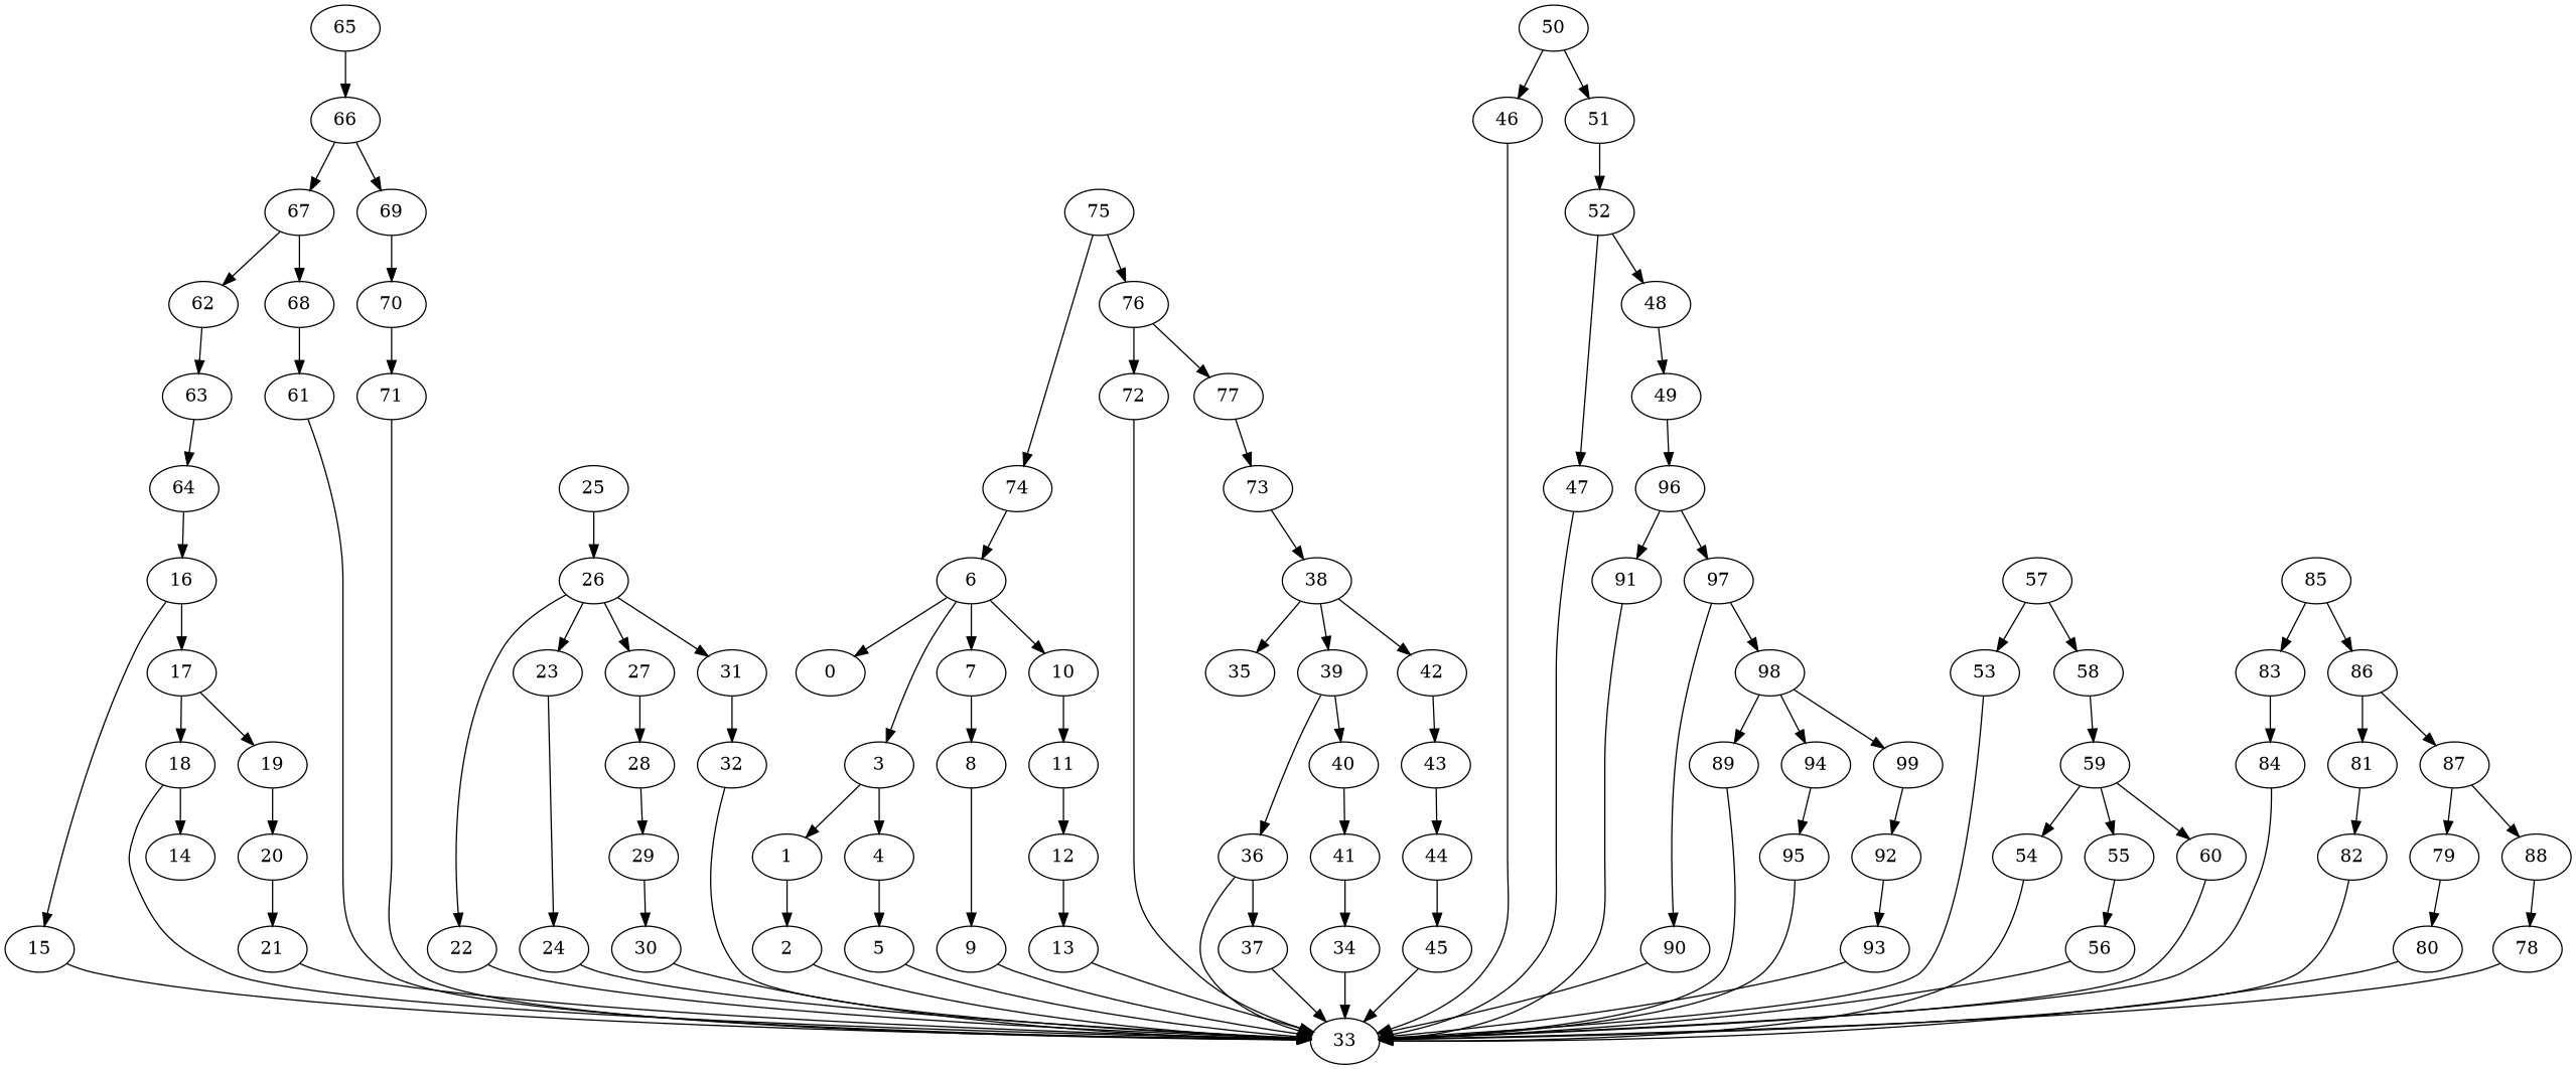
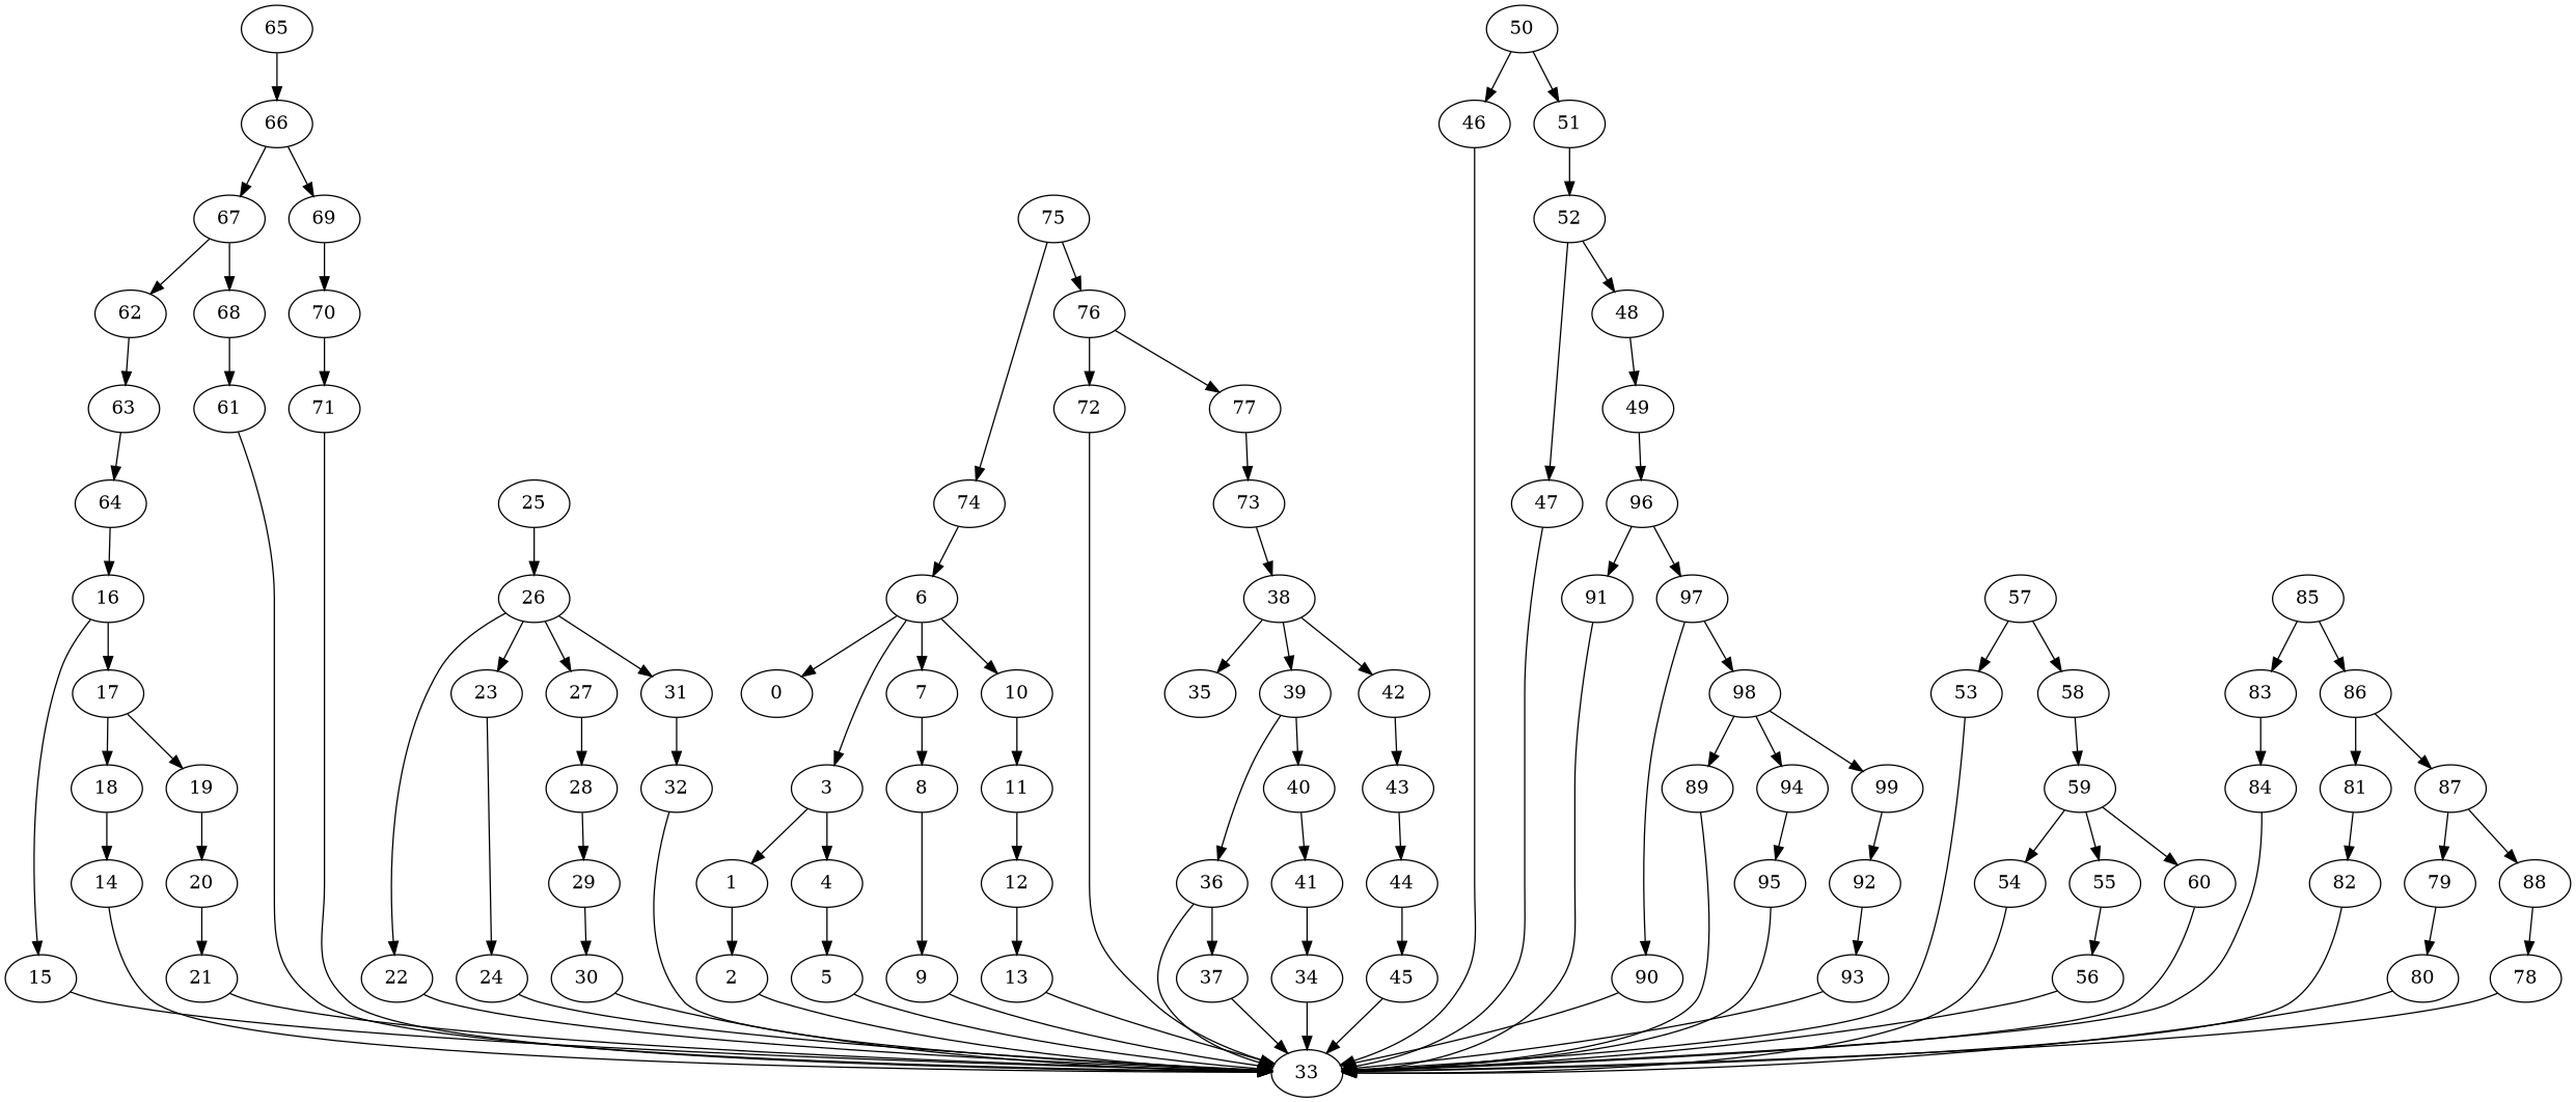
  strict digraph {
    node [exec=92]
    edge [comm=20]
    0 [exec=189]
    1 [exec=76]
    2 [exec=196]
    33 [exec=140]
    3 [exec=113]
    4 [exec=53]
    5 [exec=105]
    6 [exec=154]
    7 [exec=121]
    10 [exec=90]
    8 [exec=96]
    11 [exec=68]
    9 [exec=149]
    12 [exec=85]
    13 [exec=163]
    14
    15
    16 [exec=124]
    17 [exec=130]
    18 [exec=100]
    19 [exec=188]
    20 [exec=102]
    21 [exec=96]
    22
    23 [exec=87]
    24 [exec=117]
    25 [exec=66]
    26 [exec=134]
    27 [exec=127]
    31 [exec=66]
    28 [exec=200]
    32 [exec=129]
    29 [exec=50]
    30 [exec=136]
    34 [exec=64]
    35 [exec=115]
    36 [exec=55]
    37 [exec=141]
    38 [exec=153]
    39 [exec=54]
    42 [exec=143]
    40 [exec=190]
    43 [exec=146]
    41 [exec=157]
    44 [exec=198]
    45 [exec=52]
    46 [exec=168]
    47 [exec=138]
    48 [exec=181]
    49 [exec=140]
    96 [exec=121]
    91 [exec=200]
    97 [exec=174]
    50 [exec=184]
    51 [exec=114]
    52 [exec=168]
    53 [exec=73]
    54 [exec=103]
    55 [exec=137]
    56 [exec=181]
    57 [exec=142]
    58 [exec=87]
    59 [exec=137]
    60 [exec=120]
    61 [exec=129]
    62 [exec=173]
    63 [exec=91]
    64 [exec=62]
    65 [exec=70]
    66 [exec=186]
    67 [exec=153]
    69 [exec=110]
    68 [exec=58]
    70 [exec=138]
    71 [exec=114]
    72 [exec=145]
    73 [exec=88]
    74 [exec=65]
    75 [exec=157]
    76 [exec=125]
    77 [exec=86]
    78 [exec=131]
    79 [exec=172]
    80 [exec=120]
    81 [exec=124]
    82 [exec=170]
    83 [exec=153]
    84 [exec=87]
    85 [exec=78]
    86 [exec=146]
    87 [exec=186]
    88 [exec=95]
    89 [exec=66]
    90 [exec=141]
    92 [exec=58]
    93 [exec=128]
    94 [exec=143]
    95 [exec=193]
    98 [exec=117]
    99 [exec=125]
    1 -> 2 [comm=16]
    2 -> 33 [comm=19]
    3 -> 1 [comm=18]
    3 -> 4 [comm=9]
    4 -> 5 [comm=10]
    5 -> 33 [comm=17]
    6 -> 0 [comm=11]
    6 -> 3 [comm=9]
    6 -> 7
    6 -> 10 [comm=7]
    7 -> 8 [comm=16]
    10 -> 11 [comm=8]
    8 -> 9 [comm=5]
    11 -> 12 [comm=15]
    9 -> 33 [comm=17]
    12 -> 13 [comm=9]
    13 -> 33 [comm=15]
-   18 -> 33 [comm=17]
+   14 -> 33 [comm=17]
    15 -> 33 [comm=18]
    16 -> 15 [comm=12]
    16 -> 17 [comm=18]
    17 -> 18
    17 -> 19 [comm=14]
    18 -> 14
    19 -> 20 [comm=17]
    20 -> 21 [comm=17]
    21 -> 33 [comm=10]
    22 -> 33 [comm=13]
    23 -> 24 [comm=14]
    24 -> 33
    25 -> 26 [comm=13]
    26 -> 22 [comm=5]
    26 -> 23 [comm=15]
    26 -> 27 [comm=18]
    26 -> 31 [comm=14]
    27 -> 28
    31 -> 32 [comm=5]
    28 -> 29 [comm=14]
    32 -> 33 [comm=8]
    29 -> 30 [comm=9]
    30 -> 33
    34 -> 33 [comm=19]
    36 -> 33 [comm=12]
    36 -> 37 [comm=14]
    37 -> 33 [comm=6]
    38 -> 35 [comm=17]
    38 -> 39 [comm=9]
    38 -> 42 [comm=5]
    39 -> 36 [comm=13]
    39 -> 40
    42 -> 43 [comm=6]
    40 -> 41 [comm=12]
    43 -> 44 [comm=12]
    41 -> 34
    44 -> 45
    45 -> 33 [comm=13]
    46 -> 33 [comm=9]
    47 -> 33 [comm=14]
    48 -> 49 [comm=14]
    49 -> 96
    96 -> 91 [comm=8]
    96 -> 97 [comm=12]
    91 -> 33 [comm=17]
    97 -> 90 [comm=14]
    97 -> 98 [comm=9]
    50 -> 46 [comm=8]
    50 -> 51
    51 -> 52 [comm=5]
    52 -> 47 [comm=9]
    52 -> 48 [comm=14]
    53 -> 33 [comm=14]
    54 -> 33 [comm=15]
    55 -> 56 [comm=14]
    56 -> 33 [comm=5]
    57 -> 53 [comm=16]
    57 -> 58 [comm=19]
    58 -> 59 [comm=16]
    59 -> 54 [comm=6]
    59 -> 55 [comm=5]
    59 -> 60 [comm=9]
    60 -> 33 [comm=13]
    61 -> 33 [comm=19]
    62 -> 63 [comm=8]
    63 -> 64 [comm=11]
    64 -> 16 [comm=5]
    65 -> 66 [comm=18]
    66 -> 67 [comm=18]
    66 -> 69
    67 -> 62
    67 -> 68 [comm=17]
    69 -> 70 [comm=11]
    68 -> 61 [comm=17]
    70 -> 71 [comm=14]
    71 -> 33 [comm=19]
    72 -> 33 [comm=7]
    73 -> 38 [comm=14]
    74 -> 6 [comm=5]
    75 -> 74 [comm=14]
    75 -> 76 [comm=18]
    76 -> 72 [comm=14]
    76 -> 77
    77 -> 73 [comm=9]
    78 -> 33 [comm=10]
    79 -> 80
    80 -> 33
    81 -> 82 [comm=15]
    82 -> 33 [comm=9]
    83 -> 84 [comm=18]
    84 -> 33 [comm=6]
    85 -> 83 [comm=12]
    85 -> 86 [comm=7]
    86 -> 81 [comm=7]
    86 -> 87 [comm=13]
    87 -> 79 [comm=5]
    87 -> 88 [comm=7]
    88 -> 78 [comm=15]
    89 -> 33 [comm=18]
    90 -> 33 [comm=7]
    92 -> 93
    93 -> 33 [comm=6]
    94 -> 95 [comm=8]
    95 -> 33 [comm=8]
    98 -> 89 [comm=9]
    98 -> 94 [comm=10]
    98 -> 99 [comm=19]
    99 -> 92 [comm=10]
  }
